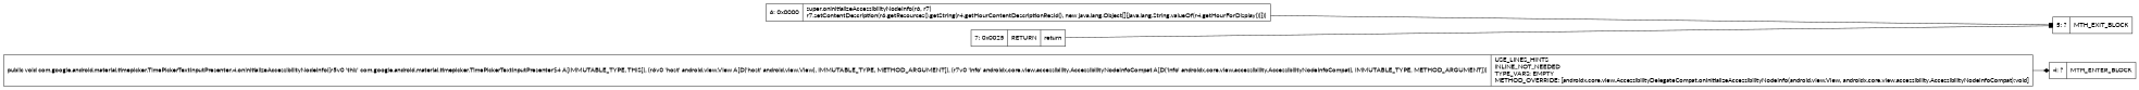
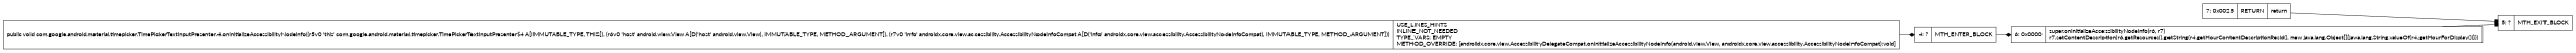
  digraph {
    fontname=Lato
    rankdir=LR
    node [fontname=Lato shape=record]
    edge [arrowhead=diamond fontname=Lato]
    n1 [label="{4\:\ ?|MTH_ENTER_BLOCK\l}"]
    n2 [label="{6\:\ 0x0000|super.onInitializeAccessibilityNodeInfo(r6, r7)\lr7.setContentDescription(r6.getResources().getString(r4.getHourContentDescriptionResId(), new java.lang.Object[]\{java.lang.String.valueOf(r4.getHourForDisplay())\}))\l}"]
    n3 [label="{5\:\ ?|MTH_EXIT_BLOCK\l}"]
    n4 [label="{7\:\ 0x0025|RETURN\l|return\l}"]
    n5 [label="{public void com.google.android.material.timepicker.TimePickerTextInputPresenter.4.onInitializeAccessibilityNodeInfo((r5v0 'this' com.google.android.material.timepicker.TimePickerTextInputPresenter$4 A[IMMUTABLE_TYPE, THIS]), (r6v0 'host' android.view.View A[D('host' android.view.View), IMMUTABLE_TYPE, METHOD_ARGUMENT]), (r7v0 'info' androidx.core.view.accessibility.AccessibilityNodeInfoCompat A[D('info' androidx.core.view.accessibility.AccessibilityNodeInfoCompat), IMMUTABLE_TYPE, METHOD_ARGUMENT]))  | USE_LINES_HINTS\lINLINE_NOT_NEEDED\lTYPE_VARS: EMPTY\lMETHOD_OVERRIDE: [androidx.core.view.AccessibilityDelegateCompat.onInitializeAccessibilityNodeInfo(android.view.View, androidx.core.view.accessibility.AccessibilityNodeInfoCompat):void]\l}"]
+   n1 -> n2
    n2 -> n3 [arrowhead=box]
    n4 -> n3 [arrowhead=box]
    n5 -> n1
  }
